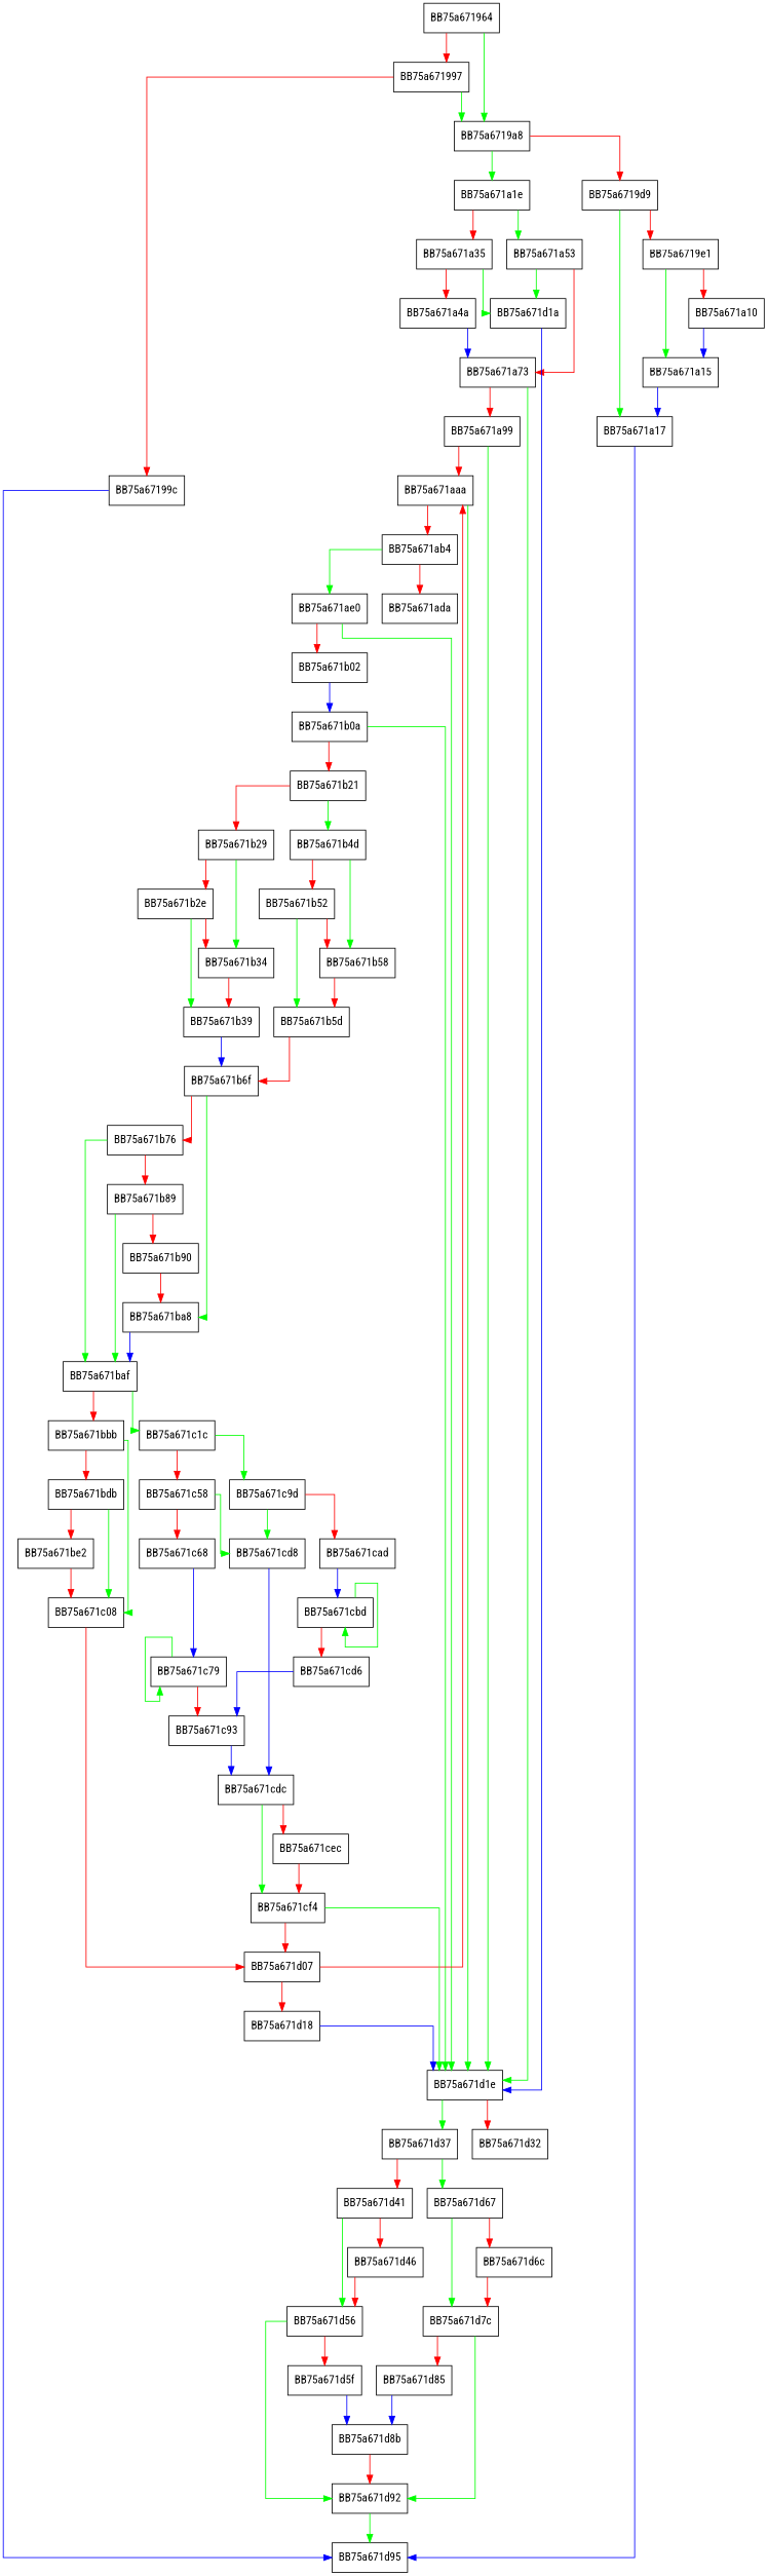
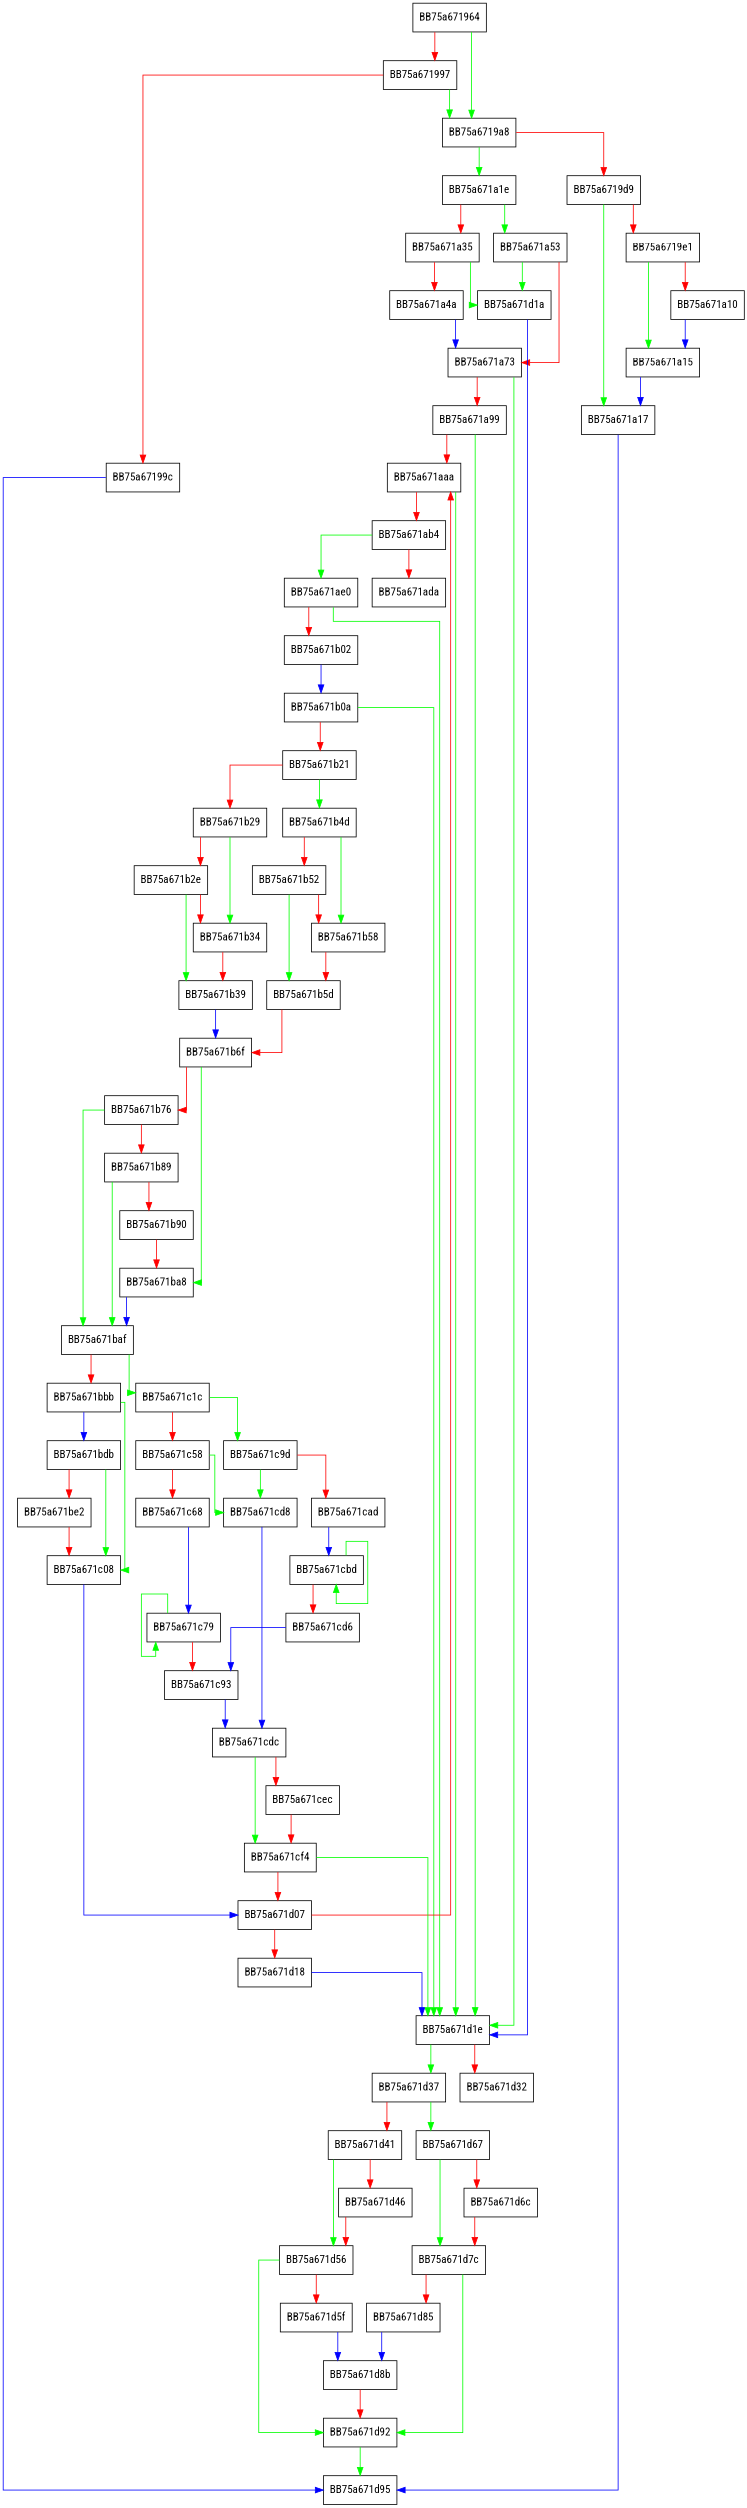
  digraph {
    fontname="Roboto Condensed"
    splines=ortho
    node [fontname="Roboto Condensed" shape=box]
    edge [color=red fontname="Roboto Condensed"]
    BB75a671964
    BB75a6719a8
    BB75a671997
    BB75a671a1e
    BB75a6719d9
    BB75a67199c
    BB75a671a53
    BB75a671a35
    BB75a671a17
    BB75a6719e1
    BB75a671d95
    BB75a671d1a
    BB75a671a73
    BB75a671a4a
    BB75a671a15
    BB75a671a10
    BB75a671d1e
    BB75a671a99
    BB75a671d37
    BB75a671d32
    BB75a671aaa
    BB75a671d67
    BB75a671d41
    BB75a671ab4
    BB75a671ae0
    BB75a671ada
    BB75a671b02
    BB75a671b0a
    BB75a671b21
    BB75a671b4d
    BB75a671b29
    BB75a671b58
    BB75a671b52
    BB75a671b34
    BB75a671b2e
    BB75a671b5d
    BB75a671b39
    BB75a671b6f
    BB75a671ba8
    BB75a671b76
    BB75a671baf
    BB75a671b89
    BB75a671c1c
    BB75a671bbb
    BB75a671b90
    BB75a671c9d
    BB75a671c58
    BB75a671c08
    BB75a671bdb
    BB75a671cd8
    BB75a671cad
    BB75a671c68
    BB75a671d07
    BB75a671be2
    BB75a671d18
    BB75a671cdc
    BB75a671cbd
    BB75a671c79
    BB75a671cf4
    BB75a671cec
    BB75a671c93
    BB75a671cd6
    BB75a671d7c
    BB75a671d6c
    BB75a671d56
    BB75a671d46
    BB75a671d92
    BB75a671d85
    BB75a671d5f
    BB75a671d8b
    BB75a671964 -> BB75a6719a8 [color=green]
    BB75a671964 -> BB75a671997
    BB75a6719a8 -> BB75a671a1e [color=green]
    BB75a6719a8 -> BB75a6719d9
    BB75a671997 -> BB75a6719a8 [color=green]
    BB75a671997 -> BB75a67199c
    BB75a671a1e -> BB75a671a53 [color=green]
    BB75a671a1e -> BB75a671a35
    BB75a6719d9 -> BB75a671a17 [color=green]
    BB75a6719d9 -> BB75a6719e1
    BB75a67199c -> BB75a671d95 [color=blue]
    BB75a671a53 -> BB75a671d1a [color=green]
    BB75a671a53 -> BB75a671a73
    BB75a671a35 -> BB75a671d1a [color=green]
    BB75a671a35 -> BB75a671a4a
    BB75a671a17 -> BB75a671d95 [color=blue]
    BB75a6719e1 -> BB75a671a15 [color=green]
    BB75a6719e1 -> BB75a671a10
    BB75a671d1a -> BB75a671d1e [color=blue]
    BB75a671a73 -> BB75a671d1e [color=green]
    BB75a671a73 -> BB75a671a99
    BB75a671a4a -> BB75a671a73 [color=blue]
    BB75a671a15 -> BB75a671a17 [color=blue]
    BB75a671a10 -> BB75a671a15 [color=blue]
    BB75a671d1e -> BB75a671d37 [color=green]
    BB75a671d1e -> BB75a671d32
    BB75a671a99 -> BB75a671d1e [color=green]
    BB75a671a99 -> BB75a671aaa
    BB75a671d37 -> BB75a671d67 [color=green]
    BB75a671d37 -> BB75a671d41
    BB75a671aaa -> BB75a671d1e [color=green]
    BB75a671aaa -> BB75a671ab4
    BB75a671d67 -> BB75a671d7c [color=green]
    BB75a671d67 -> BB75a671d6c
    BB75a671d41 -> BB75a671d56 [color=green]
    BB75a671d41 -> BB75a671d46
    BB75a671ab4 -> BB75a671ae0 [color=green]
    BB75a671ab4 -> BB75a671ada
    BB75a671ae0 -> BB75a671d1e [color=green]
    BB75a671ae0 -> BB75a671b02
    BB75a671b02 -> BB75a671b0a [color=blue]
    BB75a671b0a -> BB75a671d1e [color=green]
    BB75a671b0a -> BB75a671b21
    BB75a671b21 -> BB75a671b4d [color=green]
    BB75a671b21 -> BB75a671b29
    BB75a671b4d -> BB75a671b58 [color=green]
    BB75a671b4d -> BB75a671b52
    BB75a671b29 -> BB75a671b34 [color=green]
    BB75a671b29 -> BB75a671b2e
    BB75a671b58 -> BB75a671b5d
    BB75a671b52 -> BB75a671b58
    BB75a671b52 -> BB75a671b5d [color=green]
    BB75a671b34 -> BB75a671b39
    BB75a671b2e -> BB75a671b34
    BB75a671b2e -> BB75a671b39 [color=green]
    BB75a671b5d -> BB75a671b6f
    BB75a671b39 -> BB75a671b6f [color=blue]
    BB75a671b6f -> BB75a671ba8 [color=green]
    BB75a671b6f -> BB75a671b76
    BB75a671ba8 -> BB75a671baf [color=blue]
    BB75a671b76 -> BB75a671baf [color=green]
    BB75a671b76 -> BB75a671b89
    BB75a671baf -> BB75a671c1c [color=green]
    BB75a671baf -> BB75a671bbb
    BB75a671b89 -> BB75a671baf [color=green]
    BB75a671b89 -> BB75a671b90
    BB75a671c1c -> BB75a671c9d [color=green]
    BB75a671c1c -> BB75a671c58
    BB75a671bbb -> BB75a671c08 [color=green]
-   BB75a671bbb -> BB75a671bdb
+   BB75a671bbb -> BB75a671bdb [color=blue]
    BB75a671b90 -> BB75a671ba8
    BB75a671c9d -> BB75a671cd8 [color=green]
    BB75a671c9d -> BB75a671cad
    BB75a671c58 -> BB75a671cd8 [color=green]
    BB75a671c58 -> BB75a671c68
-   BB75a671c08 -> BB75a671d07
+   BB75a671c08 -> BB75a671d07 [color=blue]
    BB75a671bdb -> BB75a671c08 [color=green]
    BB75a671bdb -> BB75a671be2
    BB75a671cd8 -> BB75a671cdc [color=blue]
    BB75a671cad -> BB75a671cbd [color=blue]
    BB75a671c68 -> BB75a671c79 [color=blue]
    BB75a671d07 -> BB75a671aaa
    BB75a671d07 -> BB75a671d18
    BB75a671be2 -> BB75a671c08
    BB75a671d18 -> BB75a671d1e [color=blue]
    BB75a671cdc -> BB75a671cf4 [color=green]
    BB75a671cdc -> BB75a671cec
    BB75a671cbd -> BB75a671cbd [color=green]
    BB75a671cbd -> BB75a671cd6
    BB75a671c79 -> BB75a671c79 [color=green]
    BB75a671c79 -> BB75a671c93
    BB75a671cf4 -> BB75a671d1e [color=green]
    BB75a671cf4 -> BB75a671d07
    BB75a671cec -> BB75a671cf4
    BB75a671c93 -> BB75a671cdc [color=blue]
    BB75a671cd6 -> BB75a671c93 [color=blue]
    BB75a671d7c -> BB75a671d92 [color=green]
    BB75a671d7c -> BB75a671d85
    BB75a671d6c -> BB75a671d7c
    BB75a671d56 -> BB75a671d92 [color=green]
    BB75a671d56 -> BB75a671d5f
    BB75a671d46 -> BB75a671d56
    BB75a671d92 -> BB75a671d95 [color=green]
    BB75a671d85 -> BB75a671d8b [color=blue]
    BB75a671d5f -> BB75a671d8b [color=blue]
    BB75a671d8b -> BB75a671d92
  }
